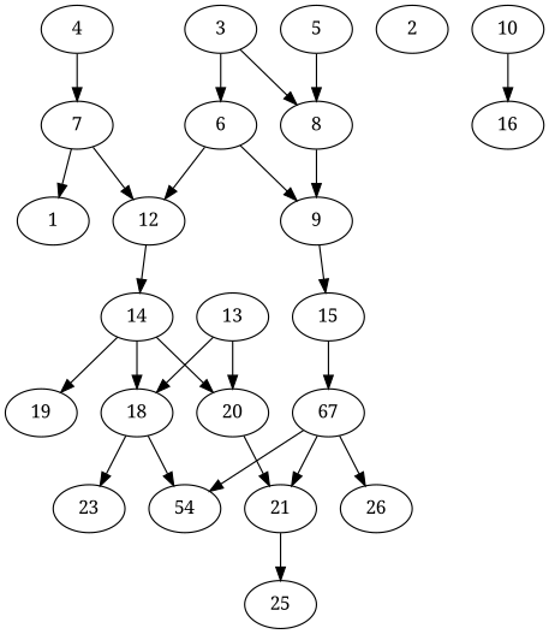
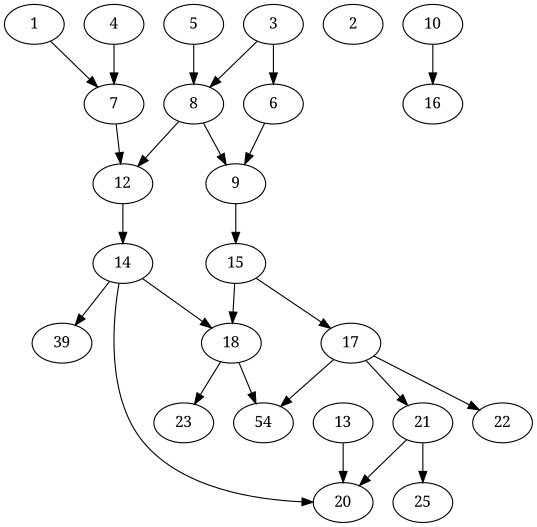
  digraph {
    fontname="Noto Serif"
    node [alpha=0.14 fontname="Noto Serif"]
    edge [fontname="Noto Serif"]
    1 [expect_size=10642432]
    7 [alpha=0.07 expect_size=42109952]
    12 [alpha=0.02 expect_size=34875392]
    14 [alpha=0.13 expect_size=30460928]
    2 [alpha=0.04 expect_size=41660416]
    3 [expect_size=43452416]
    6 [alpha=0.09 expect_size=8228864]
    8 [alpha=0.15 expect_size=38931456]
    9 [alpha=0.09 expect_size=36663296]
    15 [alpha=0.10 expect_size=12783616]
    10 [alpha=0.19 expect_size=17059840]
    16 [alpha=0.18 expect_size=17690624]
    4 [alpha=0.13 expect_size=36185088]
    5 [alpha=0.02 expect_size=12437504]
-   17 [alpha=0.16 expect_size=39112704 label=67]
+   17 [alpha=0.16 expect_size=39112704]
    18 [alpha=0.00 expect_size=7457792]
    20 [alpha=0.03 expect_size=17281024]
-   19 [expect_size=42782720]
+   19 [expect_size=42782720 label=39]
    13 [alpha=0.17 expect_size=44504064]
    n20 [alpha=0.17 expect_size=43368448 label=54]
    21 [alpha=0.13 expect_size=15903744]
-   22 [alpha=0.19 expect_size=46242816 label=26]
+   22 [alpha=0.19 expect_size=46242816]
    23 [alpha=0.02 expect_size=49808384]
    25 [alpha=0.16 expect_size=26702848]
-   7 -> 1
+   1 -> 7
    7 -> 12
    12 -> 14
    14 -> 18
    14 -> 20
    14 -> 19
    3 -> 6
    3 -> 8
    6 -> 9
-   6 -> 12
+   8 -> 12
    8 -> 9
    9 -> 15
    15 -> 17
    10 -> 16
    4 -> 7
    5 -> 8
    17 -> n20
    17 -> 21
    17 -> 22
    18 -> n20
    18 -> 23
-   20 -> 21
-   13 -> 18
+   21 -> 20
+   15 -> 18
    13 -> 20
    21 -> 25
  }
